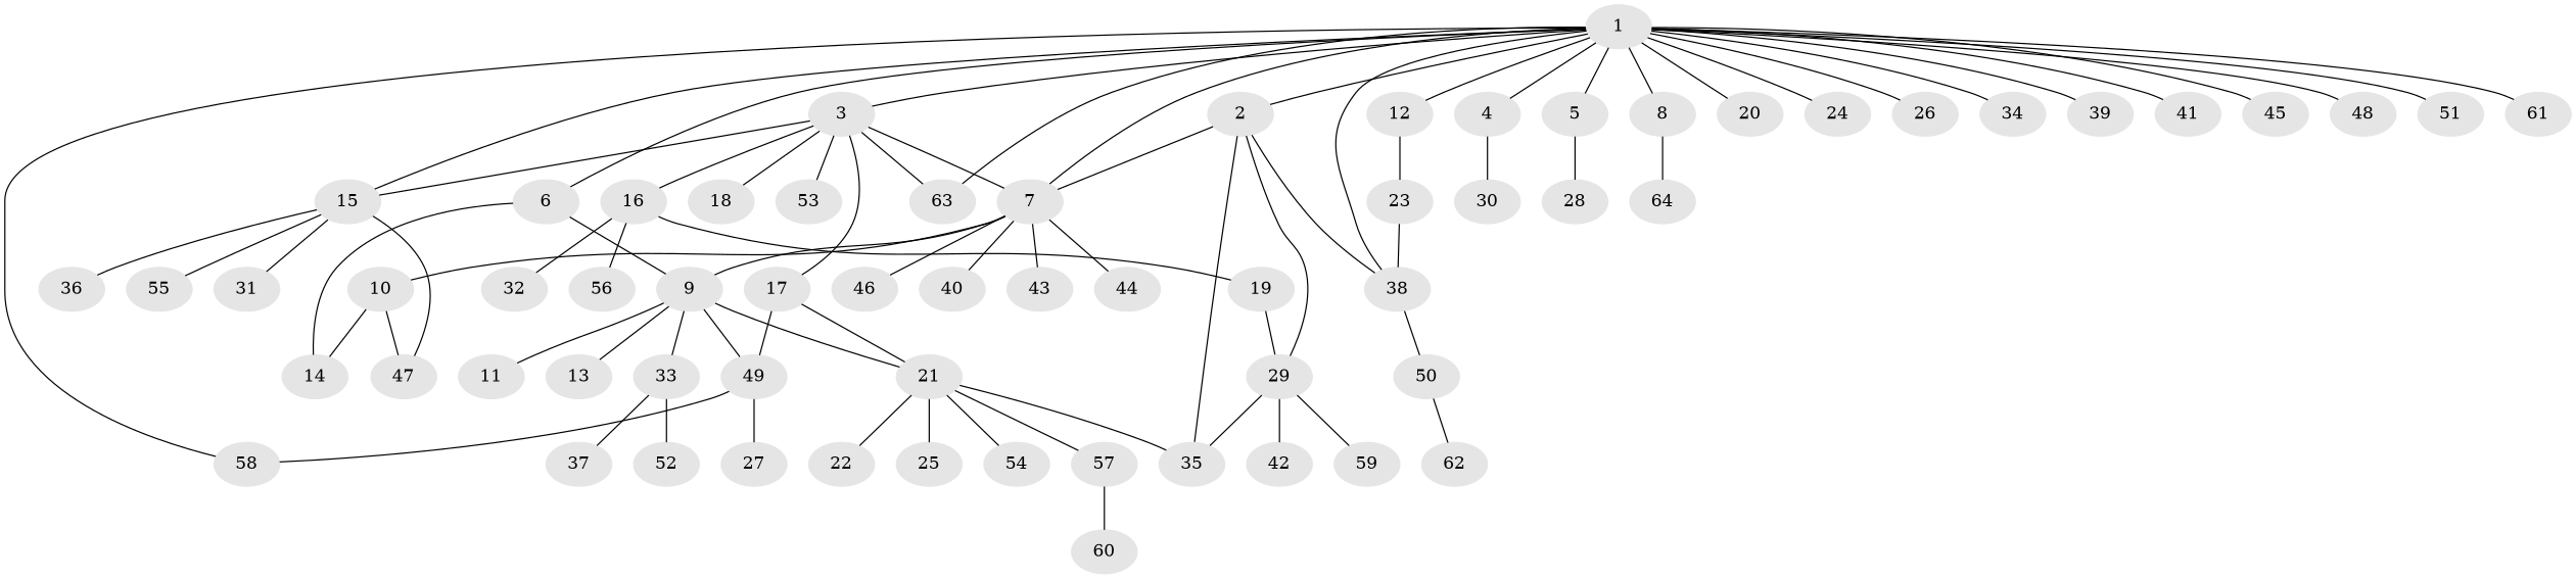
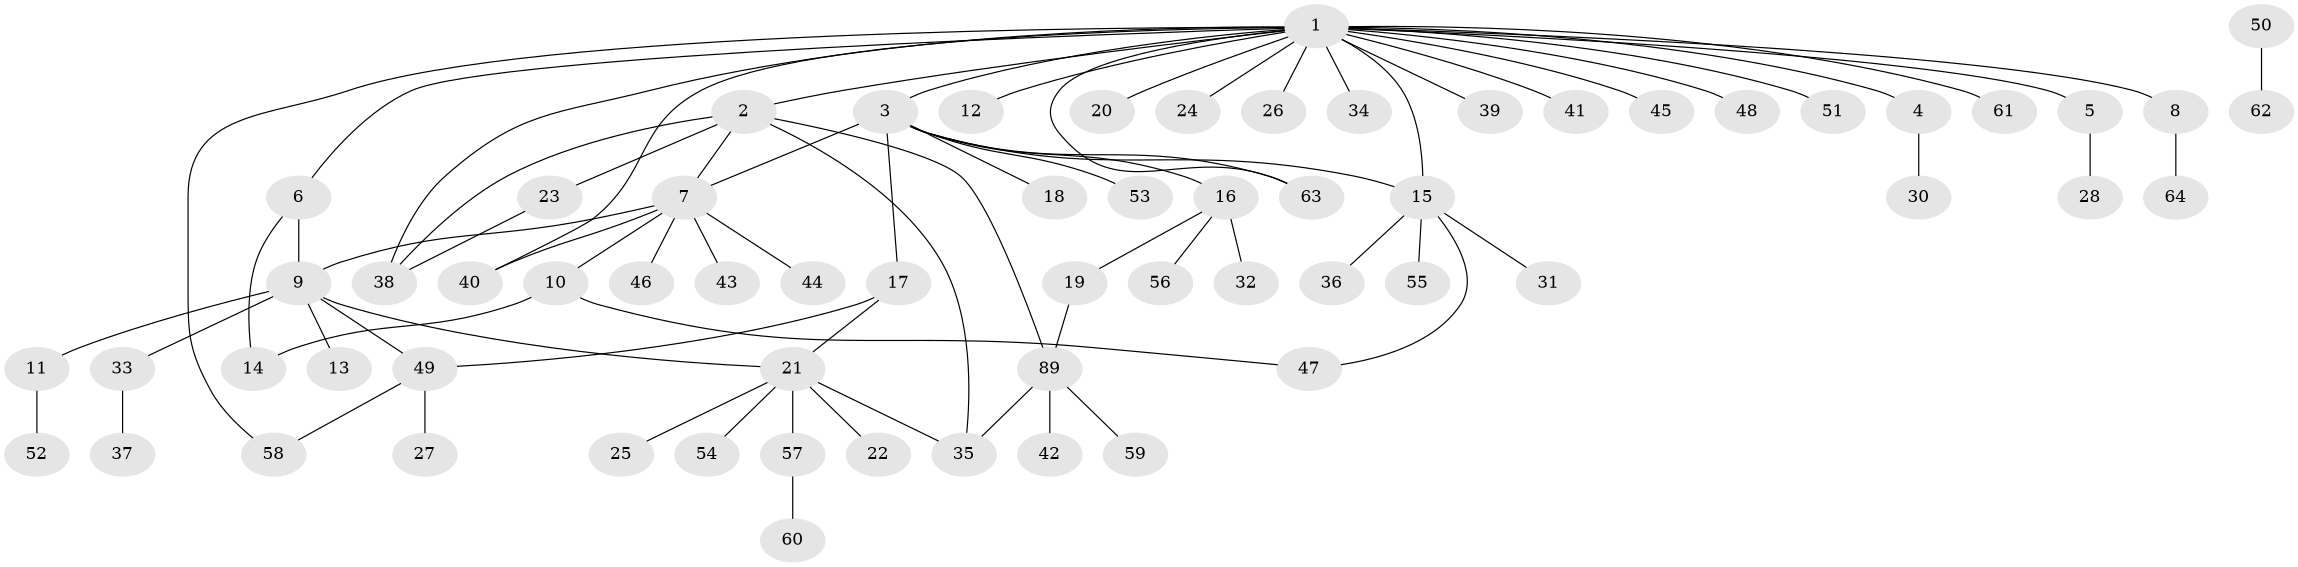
  graph {
    node [color=gray90 style=filled]
    1
    2
    3
    4
    5
    6
    7
    8
    12
    15
    20
    24
    26
    34
    38
    39
    41
    45
    48
    51
    58
    61
    63
-   29
+   29 [label=89]
    35
    16
    17
    18
    53
    30
    28
    9
    14
    10
    40
    43
    44
    46
    64
    23
    47
    31
    36
    55
    50
    42
    59
    11
    13
    21
    33
    49
    56
    19
    32
    52
    22
    25
    54
    57
    37
    27
    60
    62
    1 -- 2
    1 -- 3
    1 -- 4
    1 -- 5
    1 -- 6
-   1 -- 7
+   1 -- 40
    1 -- 8
    1 -- 12
    1 -- 15
    1 -- 20
    1 -- 24
    1 -- 26
    1 -- 34
    1 -- 38
    1 -- 39
    1 -- 41
    1 -- 45
    1 -- 48
    1 -- 51
    1 -- 58
    1 -- 61
    1 -- 63
    2 -- 7
    2 -- 38
    2 -- 29
    2 -- 35
    3 -- 7
    3 -- 15
    3 -- 63
    3 -- 16
    3 -- 17
    3 -- 18
    3 -- 53
    4 -- 30
    5 -- 28
    6 -- 9
    6 -- 14
    7 -- 9
    7 -- 10
    7 -- 40
    7 -- 43
    7 -- 44
    7 -- 46
    8 -- 64
-   12 -- 23
+   2 -- 23
    15 -- 47
    15 -- 31
    15 -- 36
    15 -- 55
-   38 -- 50
    29 -- 35
    29 -- 42
    29 -- 59
    16 -- 56
    16 -- 19
    16 -- 32
    17 -- 21
    17 -- 49
    9 -- 11
    9 -- 13
    9 -- 21
    9 -- 33
    9 -- 49
    10 -- 14
    10 -- 47
    23 -- 38
    50 -- 62
-   33 -- 52
+   11 -- 52
    21 -- 35
    21 -- 22
    21 -- 25
    21 -- 54
    21 -- 57
    33 -- 37
    49 -- 58
    49 -- 27
    19 -- 29
    57 -- 60
  }
